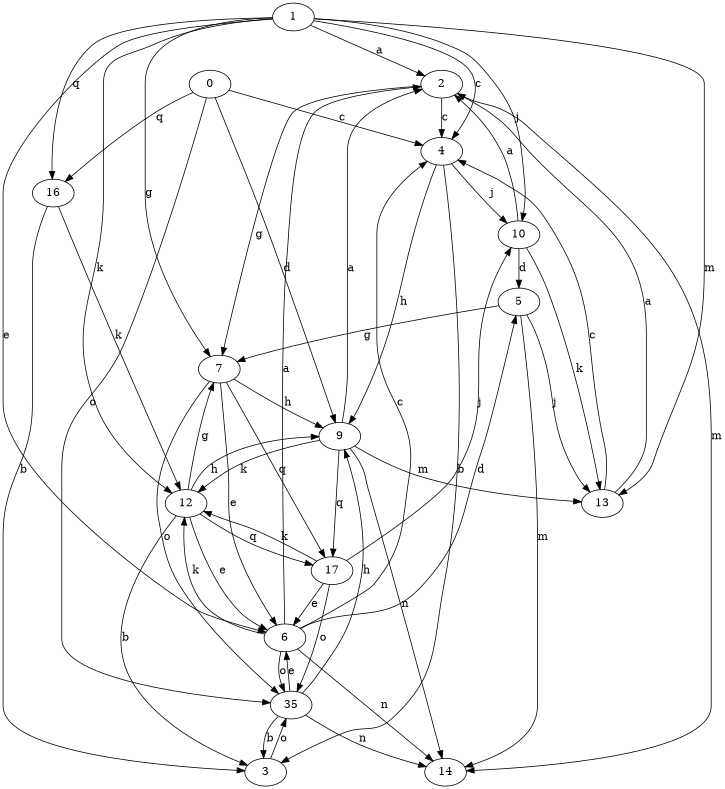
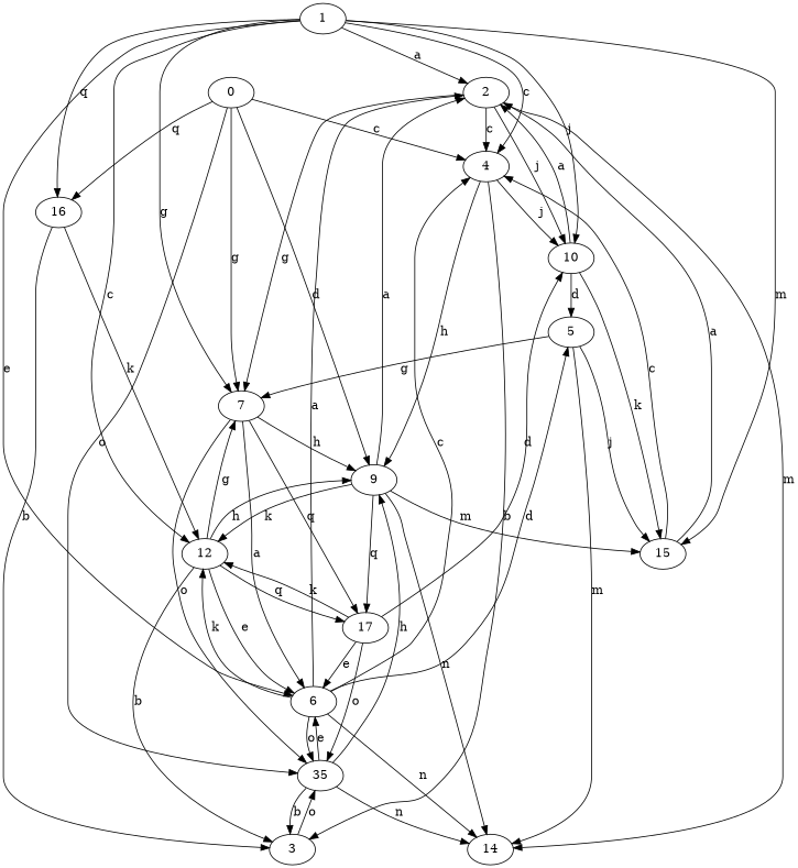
  strict digraph {
    2
    4
    7
    10
    14
    3
    9
    n8 [label=35]
    17
    6
-   13
+   13 [label=15]
    5
    12
    0
    16
    1
    2 -> 4 [label=c]
    2 -> 7 [label=g]
+   2 -> 10 [label=j]
    2 -> 14 [label=m]
    4 -> 10 [label=j]
    4 -> 3 [label=b]
    4 -> 9 [label=h]
    7 -> 9 [label=h]
    7 -> n8 [label=o]
    7 -> 17 [label=q]
-   7 -> 6 [label=e]
+   7 -> 6 [label=a]
    10 -> 2 [label=a]
    10 -> 13 [label=k]
    10 -> 5 [label=d]
    3 -> n8 [label=o]
    9 -> 2 [label=a]
    9 -> 14 [label=n]
    9 -> 17 [label=q]
    9 -> 13 [label=m]
    9 -> 12 [label=k]
    n8 -> 14 [label=n]
    n8 -> 3 [label=b]
    n8 -> 9 [label=h]
    n8 -> 6 [label=e]
-   17 -> 10 [label=j]
+   17 -> 10 [label=d]
    17 -> n8 [label=o]
    17 -> 6 [label=e]
    17 -> 12 [label=k]
    6 -> 2 [label=a]
    6 -> 4 [label=c]
    6 -> 14 [label=n]
    6 -> n8 [label=o]
    6 -> 5 [label=d]
    6 -> 12 [label=k]
    13 -> 2 [label=a]
    13 -> 4 [label=c]
    5 -> 7 [label=g]
    5 -> 14 [label=m]
    5 -> 13 [label=j]
    12 -> 7 [label=g]
    12 -> 3 [label=b]
    12 -> 9 [label=h]
    12 -> 17 [label=q]
    12 -> 6 [label=e]
    0 -> 4 [label=c]
+   0 -> 7 [label=g]
    0 -> 9 [label=d]
    0 -> n8 [label=o]
    0 -> 16 [label=q]
    16 -> 3 [label=b]
    16 -> 12 [label=k]
    1 -> 2 [label=a]
    1 -> 4 [label=c]
    1 -> 7 [label=g]
    1 -> 10 [label=j]
    1 -> 6 [label=e]
    1 -> 13 [label=m]
-   1 -> 12 [label=k]
+   1 -> 12 [label=c]
    1 -> 16 [label=q]
  }
